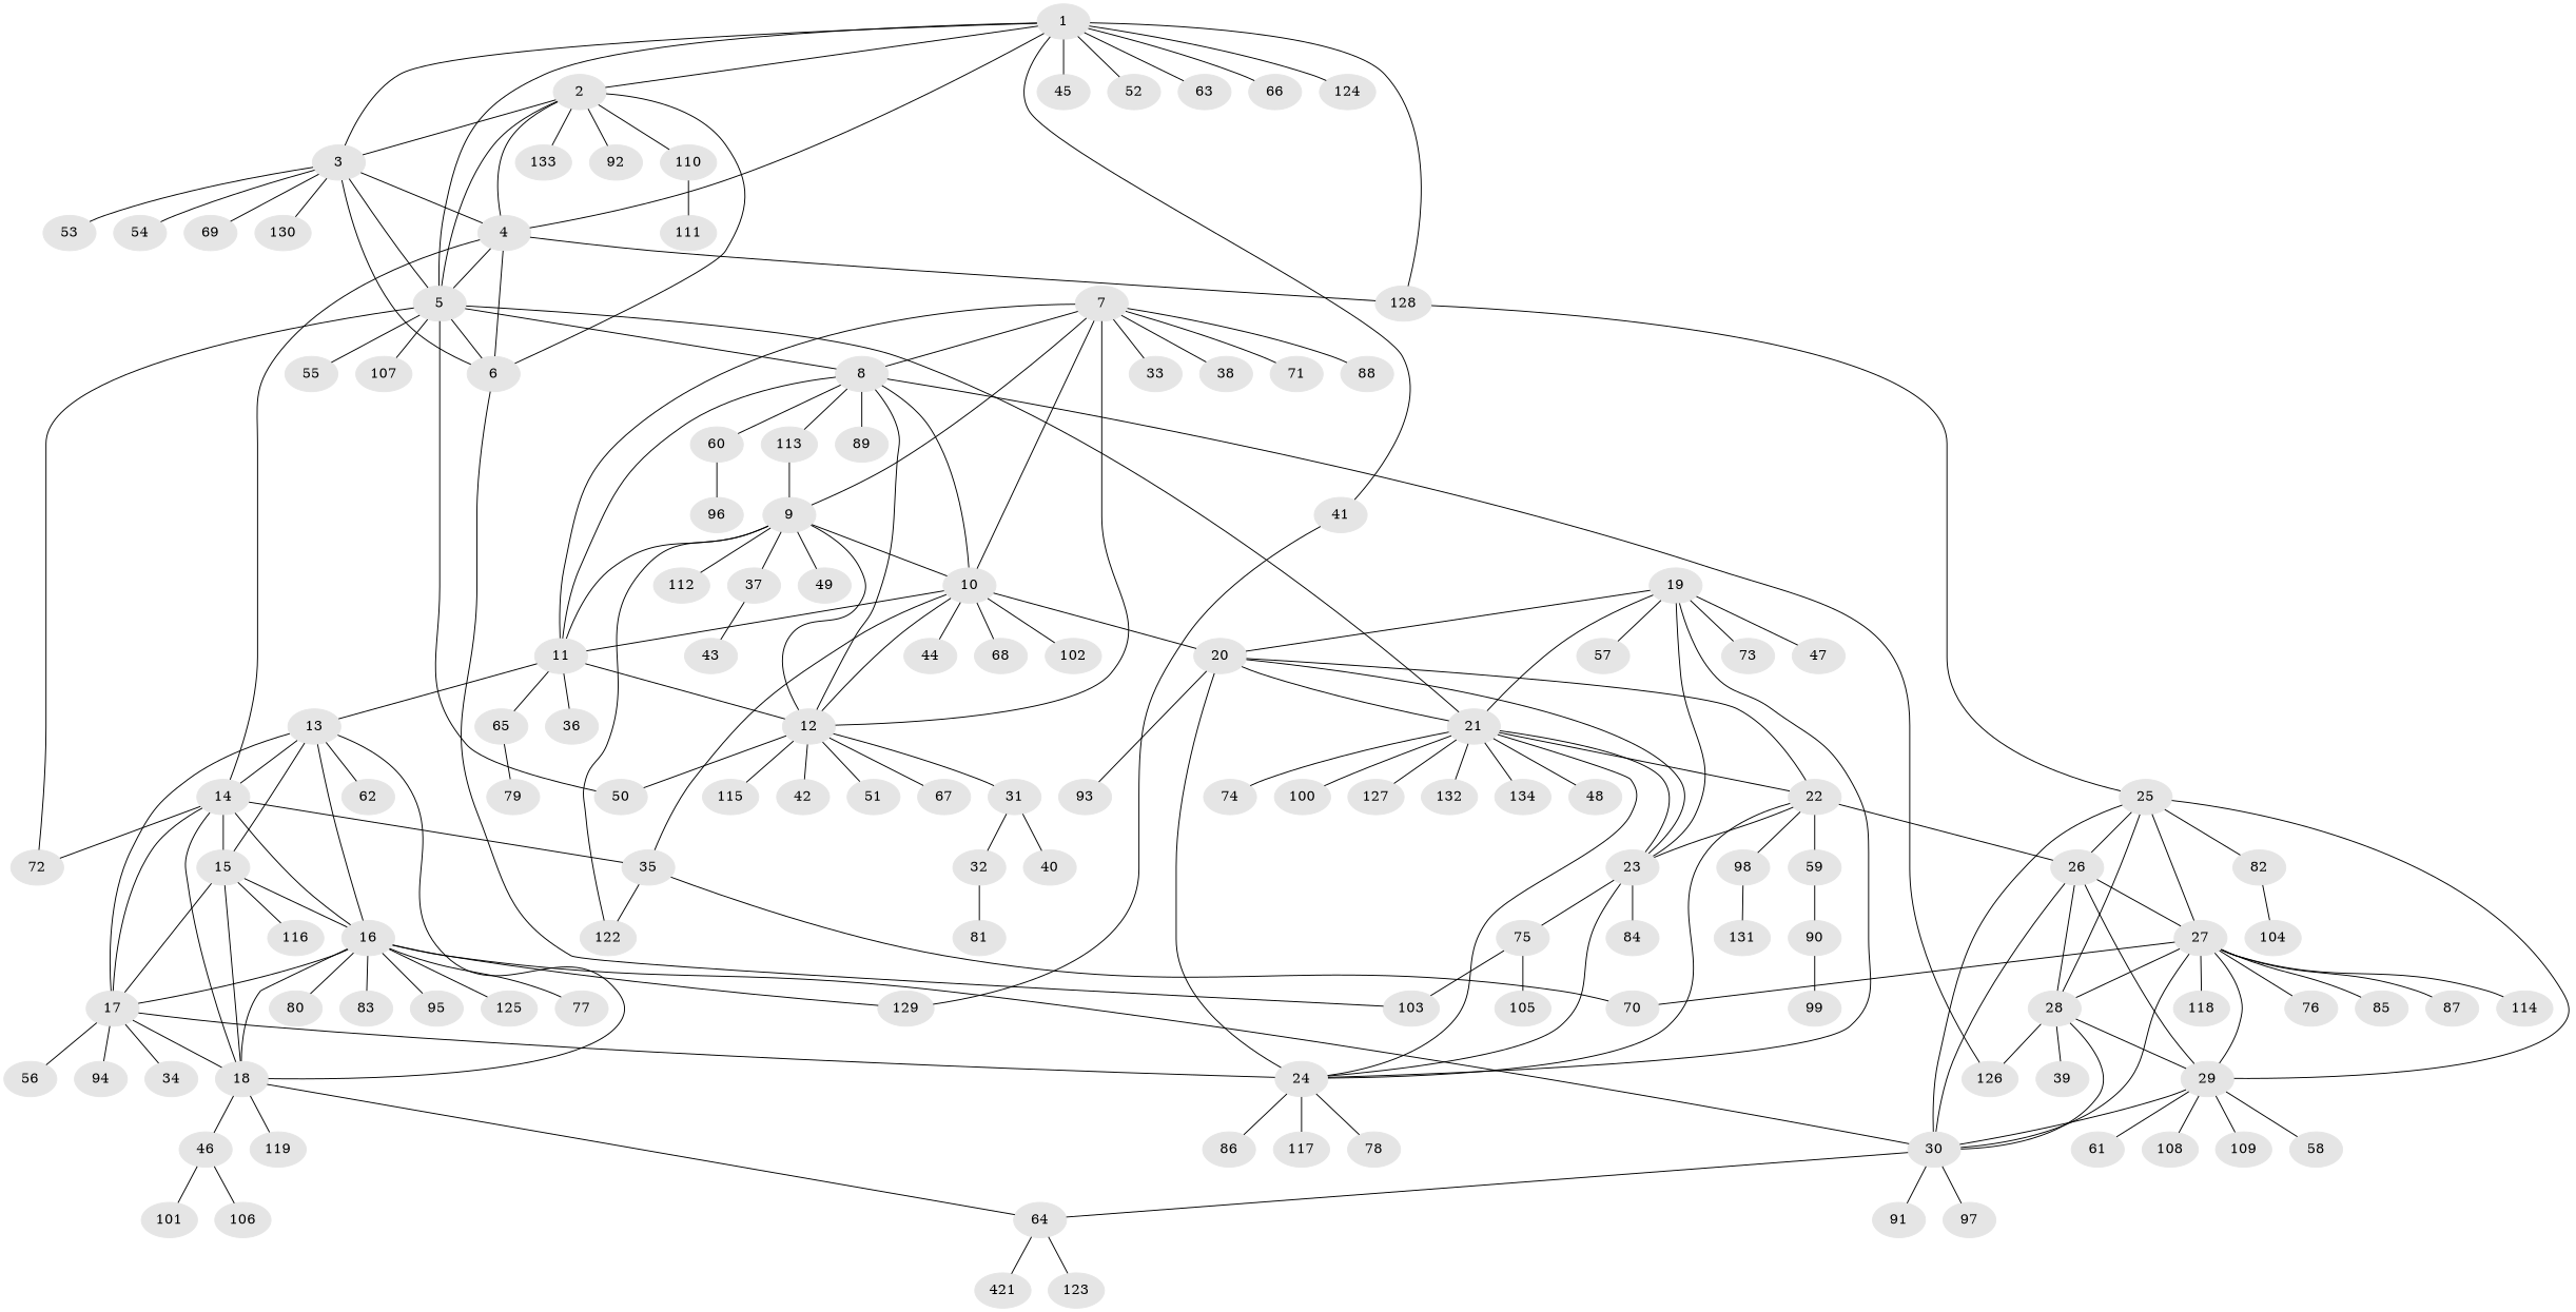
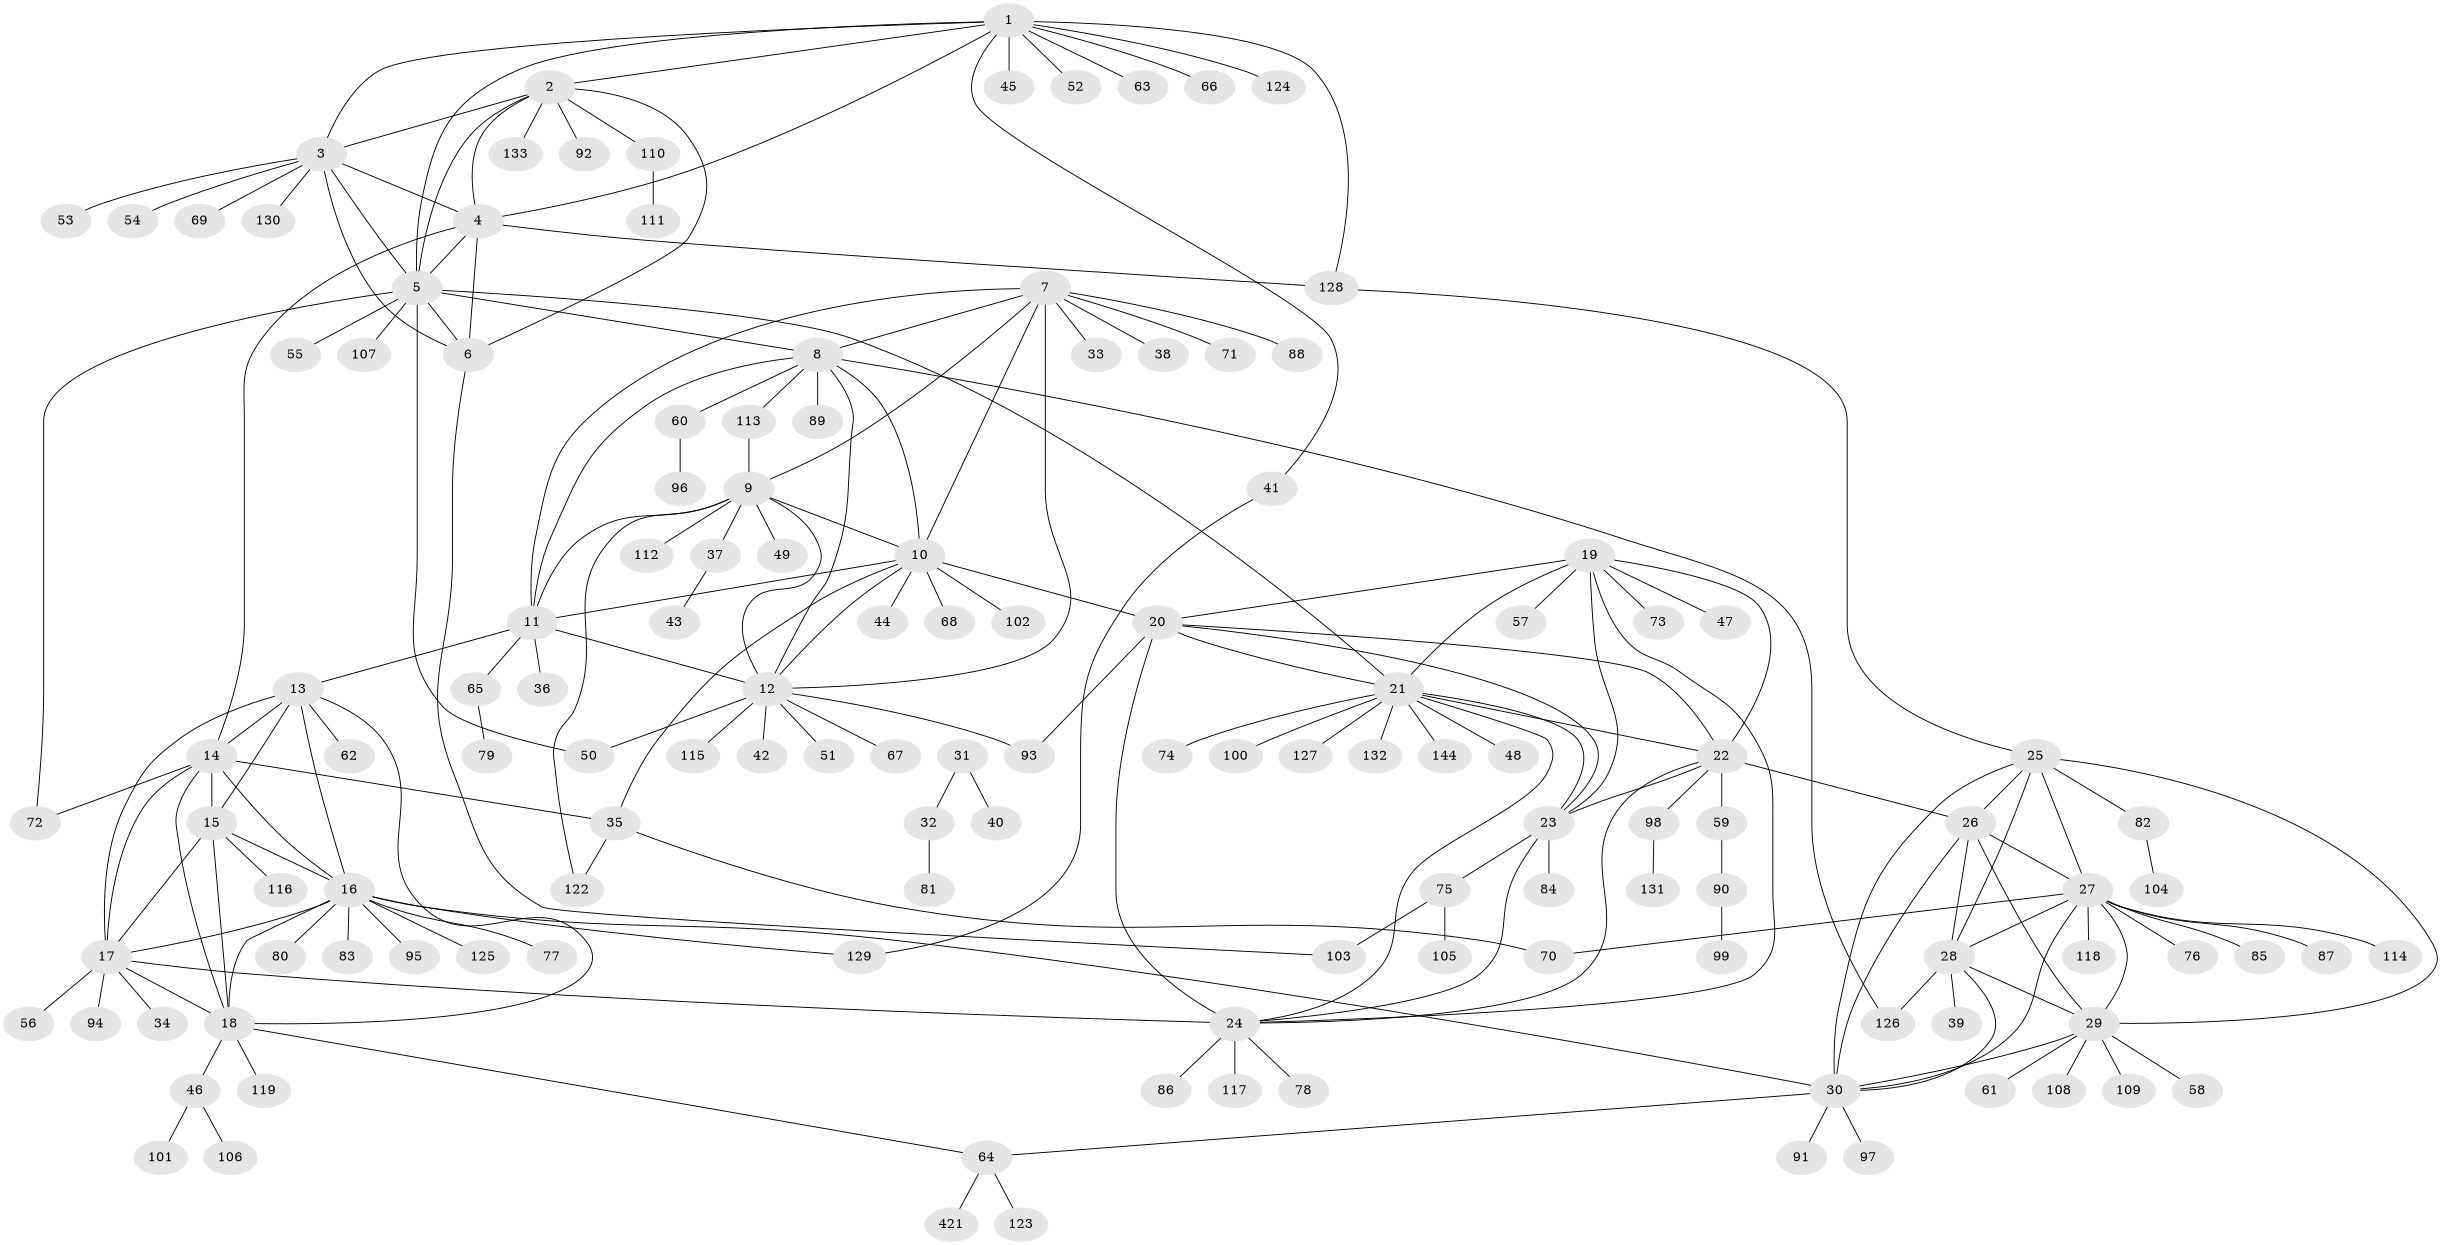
  graph {
    node [color=gray90 style=filled]
    1
    2
    3
    4
    5
    41
    45
    52
    63
    66
    124
    128
    6
    92
    110
    133
    53
    54
    69
    130
    14
    8
    21
    50
    55
    72
    107
    103
    129
    111
    35
    15
    16
    17
    18
    25
    10
    11
    12
    60
    89
    113
    126
    24
    22
    23
    48
    74
    100
    127
    132
-   134
+   134 [label=144]
    28
    30
    26
    27
    29
    82
    7
    9
    33
    38
    71
    88
    37
    49
    112
    122
    20
    44
    68
    102
    13
    36
    65
    31
    42
    51
    67
    115
    39
    96
    43
    93
    70
    62
    79
    32
    40
    116
    77
    80
    83
    95
    125
    34
    56
    94
    46
    64
    119
    91
    97
    78
    86
    117
    101
    106
    n109 [label=421]
    123
    19
    47
    57
    73
    59
    98
    75
    84
    90
    131
    105
    76
    85
    87
    114
    118
    58
    61
    108
    109
    104
    81
    99
    1 -- 2
    1 -- 3
    1 -- 4
    1 -- 5
    1 -- 41
    1 -- 45
    1 -- 52
    1 -- 63
    1 -- 66
    1 -- 124
    1 -- 128
    2 -- 3
    2 -- 4
    2 -- 5
    2 -- 6
    2 -- 92
    2 -- 110
    2 -- 133
    3 -- 4
    3 -- 5
    3 -- 6
    3 -- 53
    3 -- 54
    3 -- 69
    3 -- 130
    4 -- 5
    4 -- 128
    4 -- 6
    4 -- 14
    5 -- 6
    5 -- 8
    5 -- 21
    5 -- 50
    5 -- 55
    5 -- 72
    5 -- 107
    41 -- 129
    128 -- 25
    6 -- 103
    110 -- 111
    14 -- 72
    14 -- 35
    14 -- 15
    14 -- 16
    14 -- 17
    14 -- 18
    8 -- 10
    8 -- 11
    8 -- 12
    8 -- 60
    8 -- 89
    8 -- 113
    8 -- 126
    21 -- 24
    21 -- 22
    21 -- 23
    21 -- 48
    21 -- 74
    21 -- 100
    21 -- 127
    21 -- 132
    21 -- 134
    35 -- 122
    35 -- 70
    15 -- 16
    15 -- 17
    15 -- 18
    15 -- 116
    16 -- 129
    16 -- 17
    16 -- 18
    16 -- 30
    16 -- 77
    16 -- 80
    16 -- 83
    16 -- 95
    16 -- 125
    17 -- 18
    17 -- 24
    17 -- 34
    17 -- 56
    17 -- 94
    18 -- 46
    18 -- 64
    18 -- 119
    25 -- 28
    25 -- 30
    25 -- 26
    25 -- 27
    25 -- 29
    25 -- 82
    10 -- 35
    10 -- 11
    10 -- 12
    10 -- 20
    10 -- 44
    10 -- 68
    10 -- 102
    11 -- 12
    11 -- 13
    11 -- 36
    11 -- 65
    12 -- 50
-   12 -- 31
+   12 -- 93
    12 -- 42
    12 -- 51
    12 -- 67
    12 -- 115
    60 -- 96
    113 -- 9
    24 -- 78
    24 -- 86
    24 -- 117
    22 -- 24
    22 -- 23
    22 -- 26
    22 -- 59
    22 -- 98
    23 -- 24
    23 -- 75
    23 -- 84
    28 -- 126
    28 -- 30
    28 -- 29
    28 -- 39
    30 -- 64
    30 -- 91
    30 -- 97
    26 -- 28
    26 -- 30
    26 -- 27
    26 -- 29
    27 -- 28
    27 -- 30
    27 -- 29
    27 -- 70
    27 -- 76
    27 -- 85
    27 -- 87
    27 -- 114
    27 -- 118
    29 -- 30
    29 -- 58
    29 -- 61
    29 -- 108
    29 -- 109
    82 -- 104
    7 -- 8
    7 -- 10
    7 -- 11
    7 -- 12
    7 -- 9
    7 -- 33
    7 -- 38
    7 -- 71
    7 -- 88
    9 -- 10
    9 -- 11
    9 -- 12
    9 -- 37
    9 -- 49
    9 -- 112
    9 -- 122
    37 -- 43
    20 -- 21
    20 -- 24
    20 -- 22
    20 -- 23
    20 -- 93
    13 -- 14
    13 -- 15
    13 -- 16
    13 -- 17
    13 -- 18
    13 -- 62
    65 -- 79
    31 -- 32
    31 -- 40
    32 -- 81
    46 -- 101
    46 -- 106
    64 -- n109
    64 -- 123
    19 -- 21
    19 -- 24
+   19 -- 22
    19 -- 23
    19 -- 20
    19 -- 47
    19 -- 57
    19 -- 73
    59 -- 90
    98 -- 131
    75 -- 103
    75 -- 105
    90 -- 99
  }
